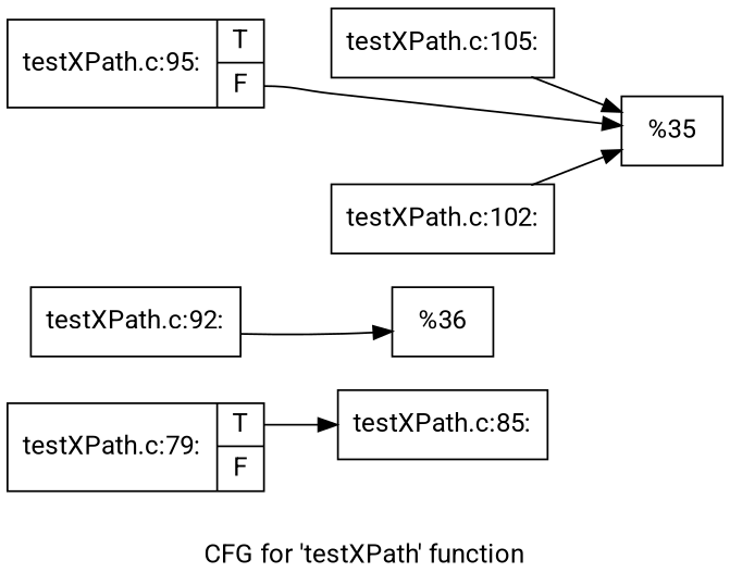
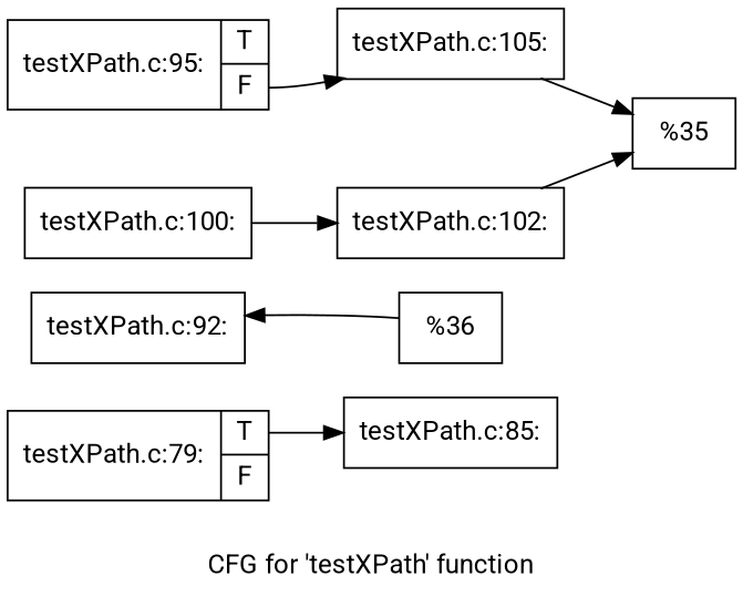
  digraph {
    fontname=Roboto
    label="CFG for 'testXPath' function"
    rankdir=LR
    node [fontname=Roboto shape=record]
    edge [fontname=Roboto]
    n1 [label="{testXPath.c:79:|{<s0>T|<s1>F}}"]
    n2 [label="{testXPath.c:85:}"]
    n3 [label="{testXPath.c:92:}"]
    n4 [label="{%36}"]
    n5 [label="{testXPath.c:95:|{<s0>T|<s1>F}}"]
    n6 [label="{testXPath.c:105:}"]
    n7 [label="{%35}"]
+   n8 [label="{testXPath.c:100:}"]
    n9 [label="{testXPath.c:102:}"]
    n1 -> n2 [tailport=s0]
-   n3 -> n4
-   n5 -> n7 [tailport=s1]
+   n4 -> n3
+   n5 -> n6 [tailport=s1]
    n6 -> n7
+   n8 -> n9
    n9 -> n7
  }
